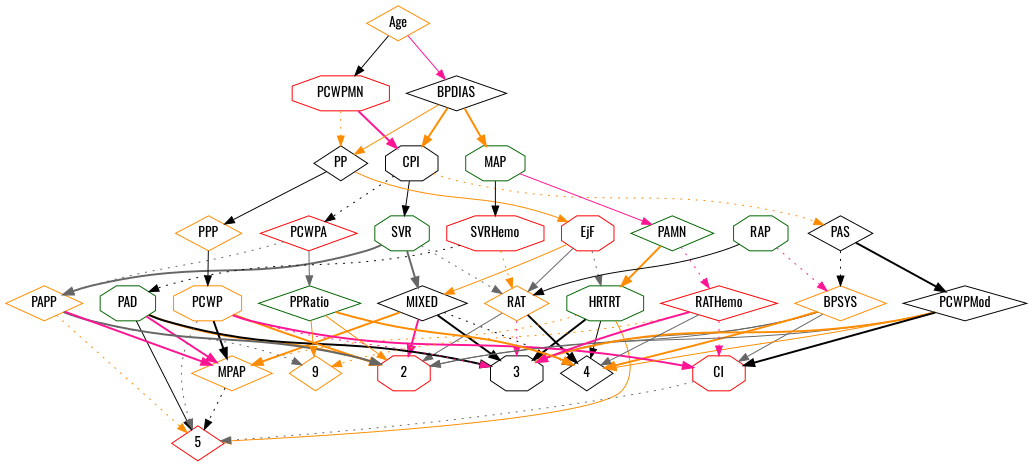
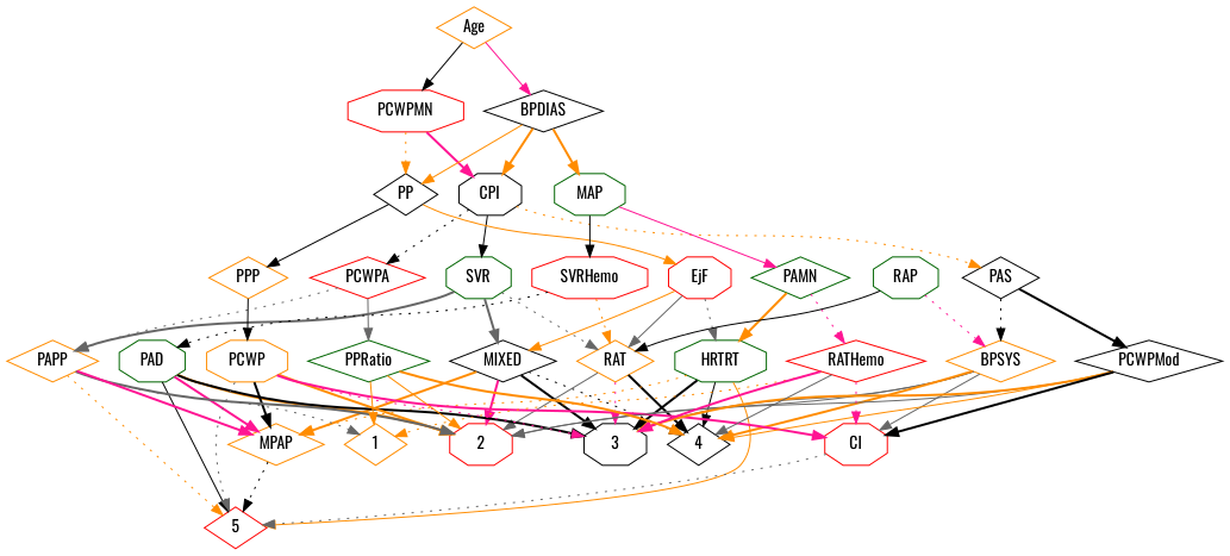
  strict digraph {
    fontname=Oswald
    node [color=darkorange fontname=Oswald shape=diamond]
    edge [color=darkorange fontname=Oswald style=solid]
-   1 [height=0.5 width=0.75 label=9]
+   1 [height=0.5 width=0.75]
    2 [color=red height=0.5 shape=octagon width=0.75]
    3 [color=black height=0.5 shape=octagon width=0.75]
    4 [color=black height=0.5 width=0.75]
    5 [color=red height=0.5 width=0.75]
    Age [height=0.5 width=0.75]
    PCWPMN [color=red height=0.5 shape=octagon width=1.3902]
    BPDIAS [color=black height=0.5 width=1.1735]
    CPI [color=black height=0.5 shape=octagon width=0.75]
    PP [color=black height=0.5 width=0.75]
    MAP [color=darkgreen height=0.5 shape=octagon width=0.84854]
    PAS [color=black height=0.5 width=0.75]
    SVR [color=darkgreen height=0.5 shape=octagon width=0.77632]
    PCWPA [color=red height=0.5 width=1.1555]
    EjF [color=red height=0.5 shape=octagon width=0.75]
    PPP [height=0.5 width=0.75]
    PAMN [color=darkgreen height=0.5 width=1.011]
    SVRHemo [color=red height=0.5 shape=octagon width=1.3902]
    MIXED [color=black height=0.5 width=1.1193]
    RAT [height=0.5 width=0.75827]
    HRTRT [color=darkgreen height=0.5 shape=octagon width=1.1013]
    MPAP [height=0.5 width=0.97491]
    RAP [color=darkgreen height=0.5 shape=octagon width=0.77632]
    BPSYS [height=0.5 width=1.0471]
    CI [color=red height=0.5 shape=octagon width=0.75]
    PAD [color=darkgreen height=0.5 shape=octagon width=0.79437]
    PCWP [height=0.5 shape=octagon width=0.97491]
    PCWPMod [color=black height=0.5 width=1.4443]
    RATHemo [color=red height=0.5 width=1.3721]
    PAPP [height=0.5 width=0.88464]
    PPRatio [color=darkgreen height=0.5 width=1.1013]
    Age -> PCWPMN [color=black]
    Age -> BPDIAS [color=deeppink]
    PCWPMN -> CPI [color=deeppink style=bold]
    PCWPMN -> PP [style=dotted]
    BPDIAS -> CPI [style=bold]
    BPDIAS -> PP
    BPDIAS -> MAP [style=bold]
    CPI -> PAS [style=dotted]
    CPI -> SVR [color=black]
    CPI -> PCWPA [color=black style=dotted]
    PP -> EjF
    PP -> PPP [color=black]
    MAP -> PAMN [color=deeppink]
    MAP -> SVRHemo [color=black]
    PAS -> BPSYS [color=black style=dotted]
    PAS -> PCWPMod [color=black style=bold]
    SVR -> MIXED [color=gray40 style=bold]
    SVR -> RAT [color=gray40 style=dotted]
    SVR -> PAPP [color=gray40 style=bold]
    PCWPA -> PAPP [color=gray40 style=dotted]
    PCWPA -> PPRatio [color=gray40]
    EjF -> MIXED
    EjF -> RAT [color=gray40]
    EjF -> HRTRT [color=gray40 style=dotted]
    PPP -> PCWP [color=black]
    PAMN -> HRTRT [style=bold]
    PAMN -> RATHemo [color=deeppink style=dotted]
    SVRHemo -> RAT [style=dotted]
    SVRHemo -> PAD [color=black style=dotted]
    MIXED -> 2 [color=deeppink style=bold]
    MIXED -> 3 [color=black style=bold]
    MIXED -> 4 [color=black style=dotted]
    MIXED -> MPAP [style=bold]
    RAT -> 2 [color=gray40]
    RAT -> 3 [color=deeppink style=dotted]
    RAT -> 4 [color=black style=bold]
    HRTRT -> 3 [color=black style=bold]
    HRTRT -> 4 [color=black]
    HRTRT -> 5
    HRTRT -> MPAP [style=dotted]
    MPAP -> 5 [color=black style=dotted]
    RAP -> RAT [color=black]
    RAP -> BPSYS [color=deeppink style=dotted]
    BPSYS -> 2 [color=gray40]
    BPSYS -> 3 [color=gray40]
    BPSYS -> 4 [style=bold]
    BPSYS -> CI [color=gray40]
    CI -> 5 [color=gray40 style=dotted]
    PAD -> 2 [style=bold]
    PAD -> 3 [color=black style=bold]
    PAD -> 5 [color=black]
    PAD -> MPAP [color=deeppink style=bold]
    PCWP -> 2 [style=bold]
    PCWP -> 3 [color=deeppink style=dotted]
    PCWP -> 5 [color=gray40 style=dotted]
    PCWP -> MPAP [color=black style=bold]
    PCWP -> CI [color=deeppink style=bold]
    PCWPMod -> 2 [color=gray40]
    PCWPMod -> 3 [style=bold]
    PCWPMod -> 4
    PCWPMod -> CI [color=black style=bold]
    RATHemo -> 1 [style=dotted]
    RATHemo -> 3 [color=deeppink style=bold]
    RATHemo -> 4 [color=gray40]
    RATHemo -> CI [color=deeppink style=dotted]
    PAPP -> 1 [color=gray40 style=dotted]
    PAPP -> 2 [color=gray40 style=bold]
    PAPP -> 5 [style=dotted]
    PAPP -> MPAP [color=deeppink style=bold]
    PPRatio -> 1
    PPRatio -> 2
    PPRatio -> 4 [style=bold]
  }
